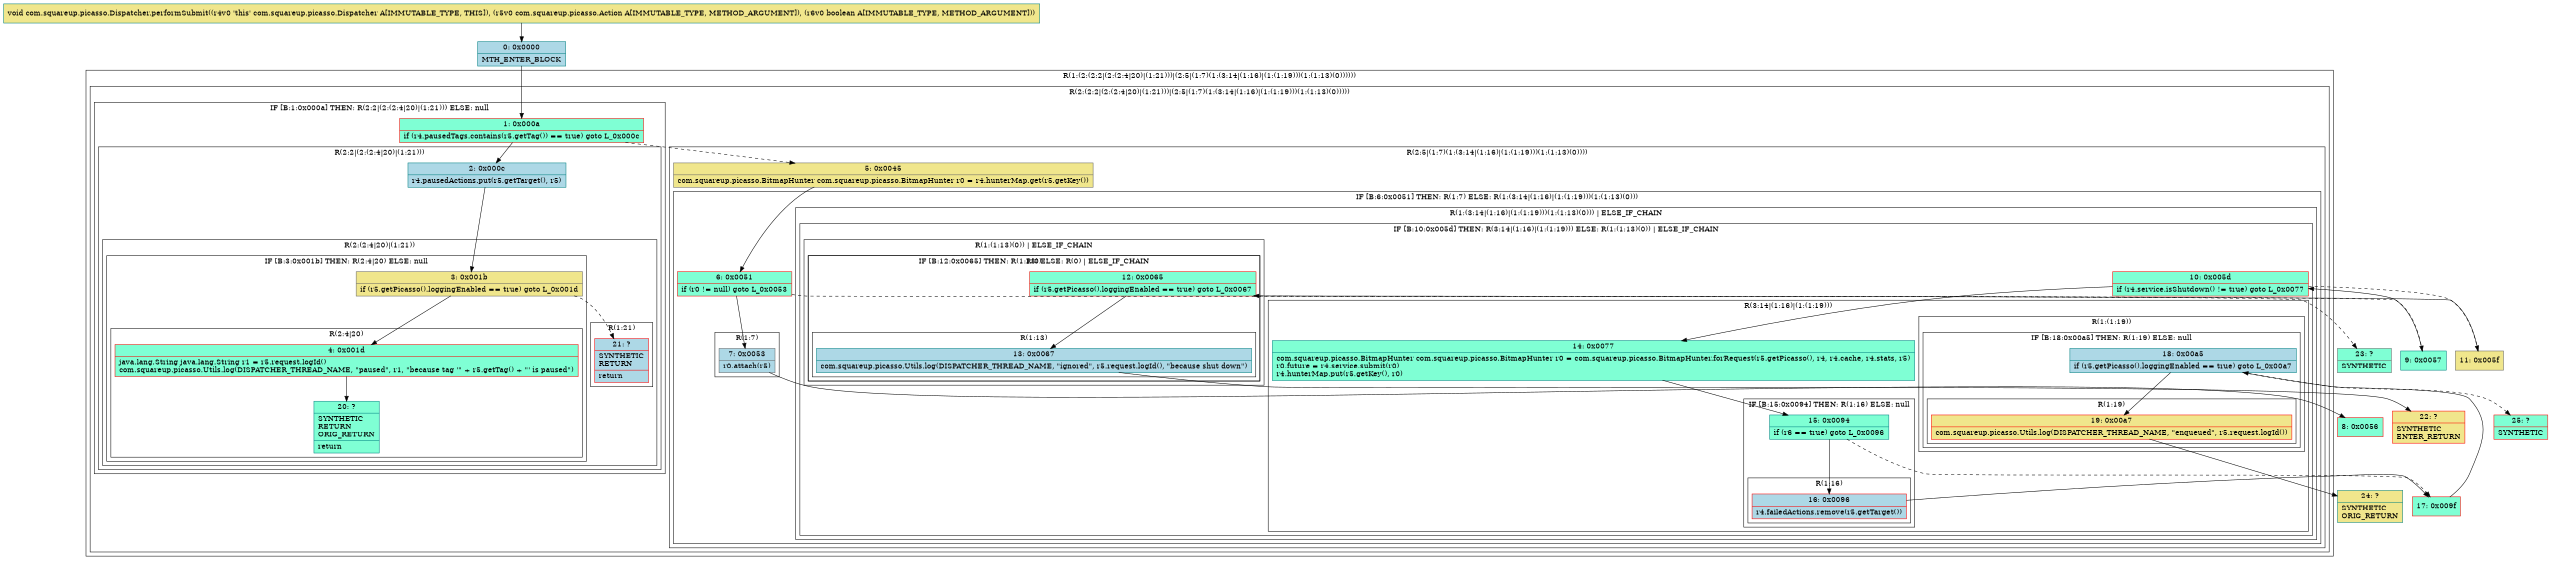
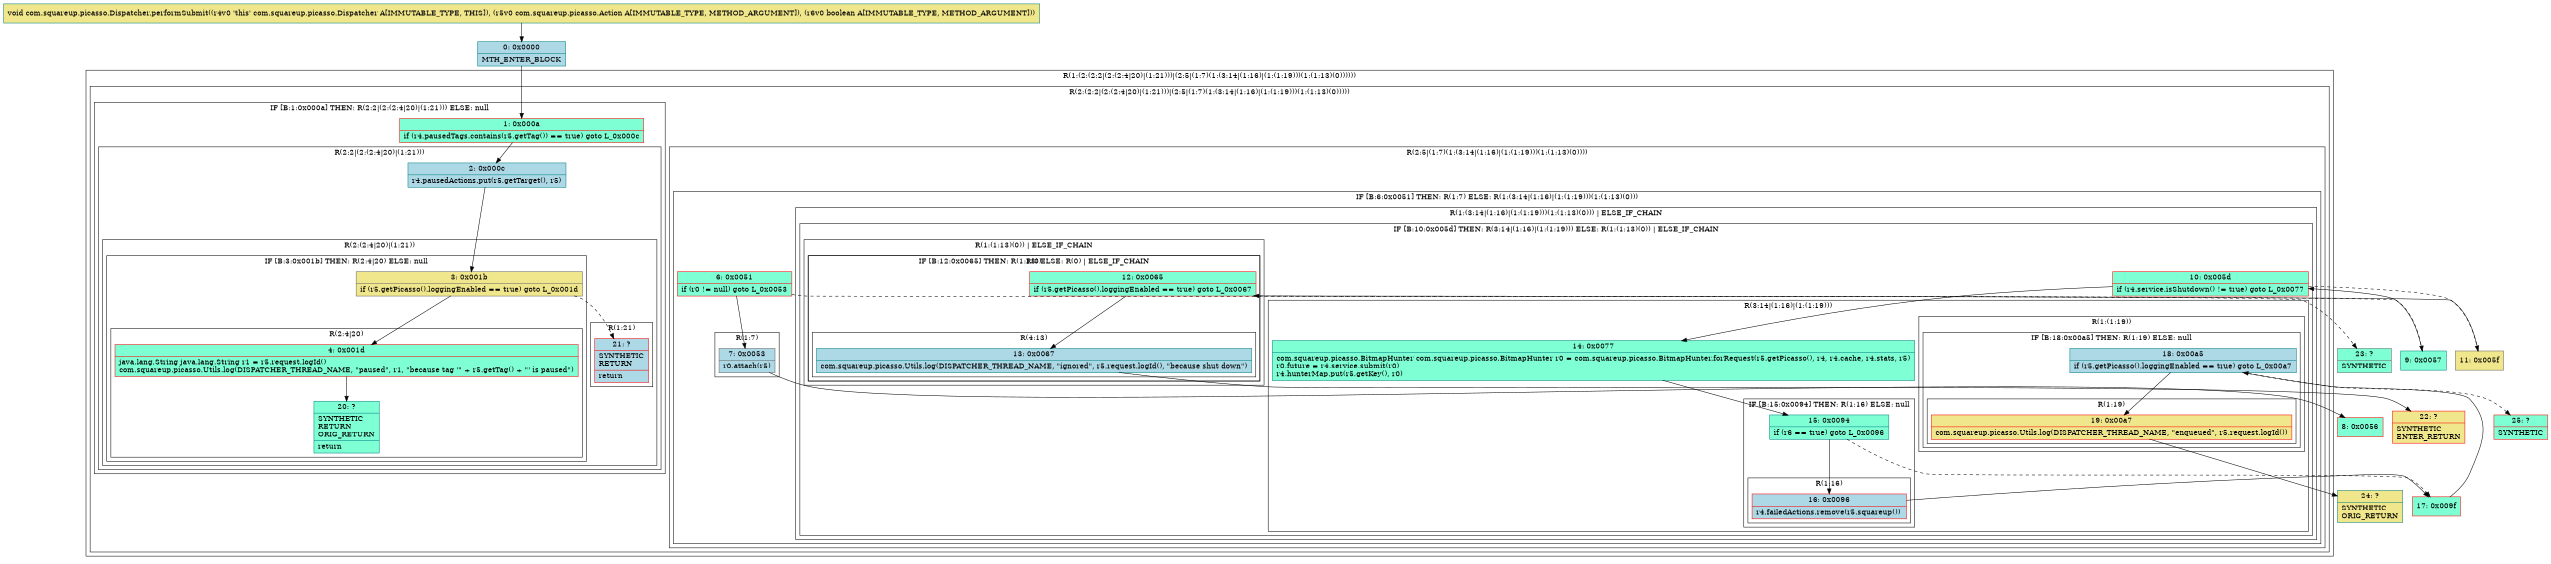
  digraph {
    node [color=red fillcolor=aquamarine shape=record style=filled]
    n1 [label="{4\:\ 0x001d|java.lang.String java.lang.String r1 = r5.request.logId()\lcom.squareup.picasso.Utils.log(DISPATCHER_THREAD_NAME, \"paused\", r1, \"because tag '\" + r5.getTag() + \"' is paused\")\l}"]
    n2 [color=teal label="{20\:\ ?|SYNTHETIC\lRETURN\lORIG_RETURN\l|return\l}"]
    n3 [color=gray40 fillcolor=khaki label="{3\:\ 0x001b|if (r5.getPicasso().loggingEnabled == true) goto L_0x001d\l}"]
    n4 [fillcolor=lightblue label="{21\:\ ?|SYNTHETIC\lRETURN\l|return\l}"]
    n5 [color=teal fillcolor=lightblue label="{2\:\ 0x000c|r4.pausedActions.put(r5.getTarget(), r5)\l}"]
    n6 [label="{1\:\ 0x000a|if (r4.pausedTags.contains(r5.getTag()) == true) goto L_0x000c\l}"]
    n7 [color=gray40 fillcolor=lightblue label="{7\:\ 0x0053|r0.attach(r5)\l}"]
-   n8 [fillcolor=lightblue label="{16\:\ 0x0096|r4.failedActions.remove(r5.getTarget())\l}"]
+   n8 [fillcolor=lightblue label="{16\:\ 0x0096|r4.failedActions.remove(r5.squareup())\l}"]
    n9 [color=teal label="{15\:\ 0x0094|if (r6 == true) goto L_0x0096\l}"]
    n10 [fillcolor=khaki label="{19\:\ 0x00a7|com.squareup.picasso.Utils.log(DISPATCHER_THREAD_NAME, \"enqueued\", r5.request.logId())\l}"]
    n11 [color=teal fillcolor=lightblue label="{18\:\ 0x00a5|if (r5.getPicasso().loggingEnabled == true) goto L_0x00a7\l}"]
    n12 [color=teal label="{14\:\ 0x0077|com.squareup.picasso.BitmapHunter com.squareup.picasso.BitmapHunter r0 = com.squareup.picasso.BitmapHunter.forRequest(r5.getPicasso(), r4, r4.cache, r4.stats, r5)\lr0.future = r4.service.submit(r0)\lr4.hunterMap.put(r5.getKey(), r0)\l}"]
    n13 [color=teal fillcolor=lightblue label="{13\:\ 0x0067|com.squareup.picasso.Utils.log(DISPATCHER_THREAD_NAME, \"ignored\", r5.request.logId(), \"because shut down\")\l}"]
    n14 [label="{12\:\ 0x0065|if (r5.getPicasso().loggingEnabled == true) goto L_0x0067\l}"]
    n15 [label="{10\:\ 0x005d|if (r4.service.isShutdown() != true) goto L_0x0077\l}"]
    n16 [label="{6\:\ 0x0051|if (r0 != null) goto L_0x0053\l}"]
-   n17 [color=gray40 fillcolor=khaki label="{5\:\ 0x0045|com.squareup.picasso.BitmapHunter com.squareup.picasso.BitmapHunter r0 = r4.hunterMap.get(r5.getKey())\l}"]
    n18 [label="{8\:\ 0x0056}"]
    n19 [label="{17\:\ 0x009f}"]
    n20 [color=teal fillcolor=khaki label="{24\:\ ?|SYNTHETIC\lORIG_RETURN\l}"]
    n21 [label="{25\:\ ?|SYNTHETIC\l}"]
    n22 [fillcolor=khaki label="{22\:\ ?|SYNTHETIC\lENTER_RETURN\l}"]
    n23 [color=gray40 label="{23\:\ ?|SYNTHETIC\l}"]
    n24 [color=gray40 fillcolor=khaki label="{11\:\ 0x005f}"]
    n25 [color=teal label="{9\:\ 0x0057}"]
    n26 [color=teal fillcolor=lightblue label="{0\:\ 0x0000|MTH_ENTER_BLOCK\l}"]
    n27 [color=teal fillcolor=khaki label="{void com.squareup.picasso.Dispatcher.performSubmit((r4v0 'this' com.squareup.picasso.Dispatcher A[IMMUTABLE_TYPE, THIS]), (r5v0 com.squareup.picasso.Action A[IMMUTABLE_TYPE, METHOD_ARGUMENT]), (r6v0 boolean A[IMMUTABLE_TYPE, METHOD_ARGUMENT])) }"]
    subgraph cluster_1 {
      label="R(1:(2:(2:2|(2:(2:4|20)|(1:21)))|(2:5|(1:7)(1:(3:14|(1:16)|(1:(1:19)))(1:(1:13)(0))))))"
      subgraph cluster_2 {
        label="R(2:(2:2|(2:(2:4|20)|(1:21)))|(2:5|(1:7)(1:(3:14|(1:16)|(1:(1:19)))(1:(1:13)(0)))))"
        subgraph cluster_3 {
          label="IF [B:1:0x000a] THEN: R(2:2|(2:(2:4|20)|(1:21))) ELSE: null"
          n6
          subgraph cluster_4 {
            label="R(2:2|(2:(2:4|20)|(1:21)))"
            n5
            subgraph cluster_5 {
              label="R(2:(2:4|20)|(1:21))"
              subgraph cluster_6 {
                label="IF [B:3:0x001b] THEN: R(2:4|20) ELSE: null"
                n3
                subgraph cluster_7 {
                  label="R(2:4|20)"
                  n1
                  n2
                }
              }
              subgraph cluster_8 {
                label="R(1:21)"
                n4
              }
            }
          }
        }
        subgraph cluster_9 {
          label="R(2:5|(1:7)(1:(3:14|(1:16)|(1:(1:19)))(1:(1:13)(0))))"
-         n17
          subgraph cluster_10 {
            label="IF [B:6:0x0051] THEN: R(1:7) ELSE: R(1:(3:14|(1:16)|(1:(1:19)))(1:(1:13)(0)))"
            n16
            subgraph cluster_11 {
              label="R(1:7)"
              n7
            }
            subgraph cluster_12 {
              label="R(1:(3:14|(1:16)|(1:(1:19)))(1:(1:13)(0))) | ELSE_IF_CHAIN\l"
              subgraph cluster_13 {
                label="IF [B:10:0x005d] THEN: R(3:14|(1:16)|(1:(1:19))) ELSE: R(1:(1:13)(0)) | ELSE_IF_CHAIN\l"
                n15
                subgraph cluster_14 {
                  label="R(3:14|(1:16)|(1:(1:19)))"
                  n12
                  subgraph cluster_15 {
                    label="IF [B:15:0x0094] THEN: R(1:16) ELSE: null"
                    n9
                    subgraph cluster_16 {
                      label="R(1:16)"
                      n8
                    }
                  }
                  subgraph cluster_17 {
                    label="R(1:(1:19))"
                    subgraph cluster_18 {
                      label="IF [B:18:0x00a5] THEN: R(1:19) ELSE: null"
                      n11
                      subgraph cluster_19 {
                        label="R(1:19)"
                        n10
                      }
                    }
                  }
                }
                subgraph cluster_20 {
                  label="R(1:(1:13)(0)) | ELSE_IF_CHAIN\l"
                  subgraph cluster_21 {
                    label="IF [B:12:0x0065] THEN: R(1:13) ELSE: R(0) | ELSE_IF_CHAIN\l"
                    n14
                    subgraph cluster_22 {
-                     label="R(1:13)"
+                     label="R(4:13)"
                      n13
                    }
                    subgraph cluster_23 {
                      label="R(0)"
                    }
                  }
                }
              }
            }
          }
        }
      }
    }
    n1 -> n2
    n3 -> n1
    n3 -> n4 [style=dashed]
    n5 -> n3
    n6 -> n5
-   n6 -> n17 [style=dashed]
    n7 -> n18
    n8 -> n19
    n9 -> n8
    n9 -> n19 [style=dashed]
    n10 -> n20
    n11 -> n10
    n11 -> n21 [style=dashed]
    n12 -> n9
    n13 -> n22
    n14 -> n13
    n14 -> n23 [style=dashed]
    n15 -> n12
    n15 -> n24 [style=dashed]
    n16 -> n7
    n16 -> n25 [style=dashed]
-   n17 -> n16
    n19 -> n11
    n24 -> n14
    n25 -> n15
    n26 -> n6
    n27 -> n26
  }
